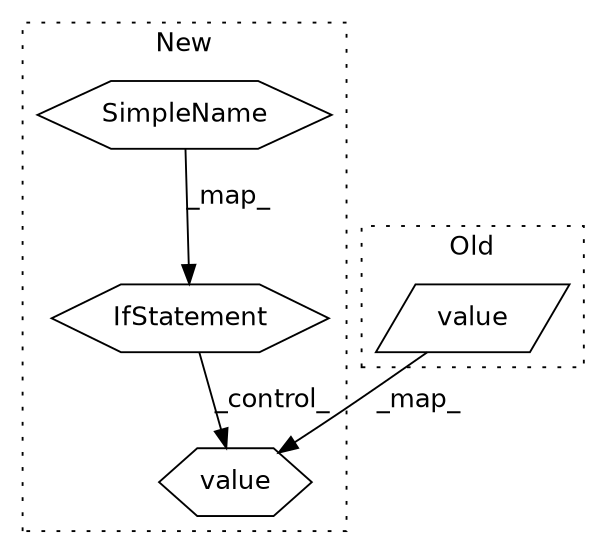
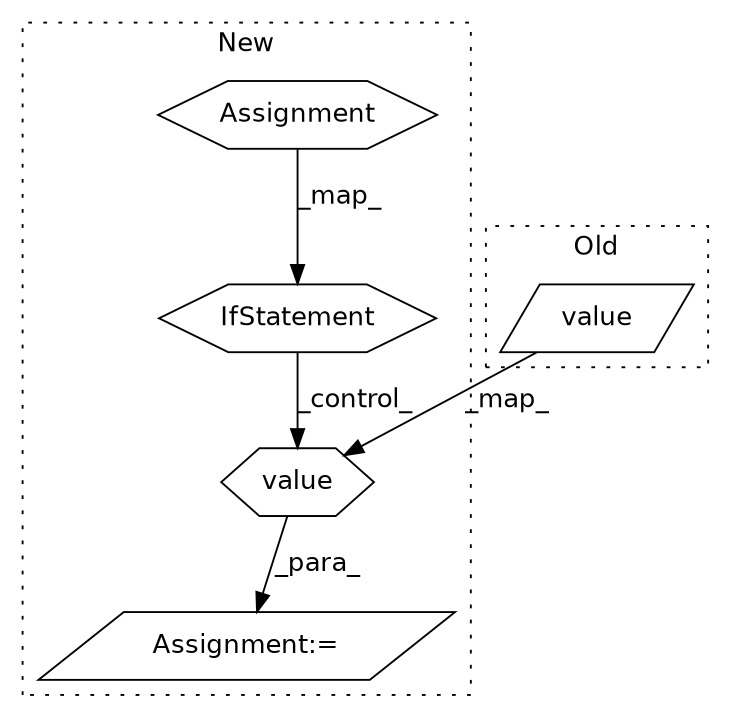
  digraph {
    fontname="DejaVu Sans"
    node [a=32 fontname="DejaVu Sans" l=7 shape=hexagon]
    edge [fontname="DejaVu Sans"]
    n1 [label=value s=6550]
+   n2 [a=7 l=2 label="Assignment:=" s=6730 shape=parallelogram]
    n3 [a=25 l="4,2" label=IfStatement s="6441,6465"]
-   n4 [a=42 label=SimpleName l=""]
+   n4 [a=42 label=Assignment l=""]
    n5 [label=value s=6382 shape=parallelogram]
    subgraph cluster_1 {
      label=New
      style=dotted
      n1
+     n2
      n3
      n4
    }
    subgraph cluster_2 {
      label=Old
      style=dotted
      n5
    }
+   n1 -> n2 [label=_para_]
    n3 -> n1 [label=_control_]
    n4 -> n3 [label=_map_]
    n5 -> n1 [label=_map_]
  }
